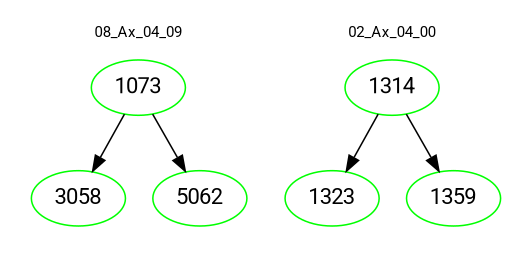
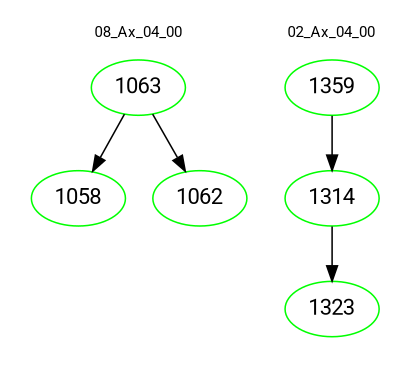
  digraph {
    fontname=Roboto
    node [color=green fontname=Roboto]
    edge [color=black fontname=Roboto]
-   n1 [label=1073]
-   n2 [label=3058]
-   n3 [label=5062]
+   n1 [label=1063]
+   n2 [label=1058]
+   n3 [label=1062]
    n4 [label=1314]
    n5 [label=1323]
    n6 [label=1359]
    subgraph cluster_1 {
      color=white
      fontsize=10
-     label="08_Ax_04_09"
+     label="08_Ax_04_00"
      n1
      n2
      n3
    }
    subgraph cluster_2 {
      color=white
      fontsize=10
      label="02_Ax_04_00"
      n4
      n5
      n6
    }
    n1 -> n2
    n1 -> n3
    n4 -> n5
-   n4 -> n6
+   n6 -> n4
  }
